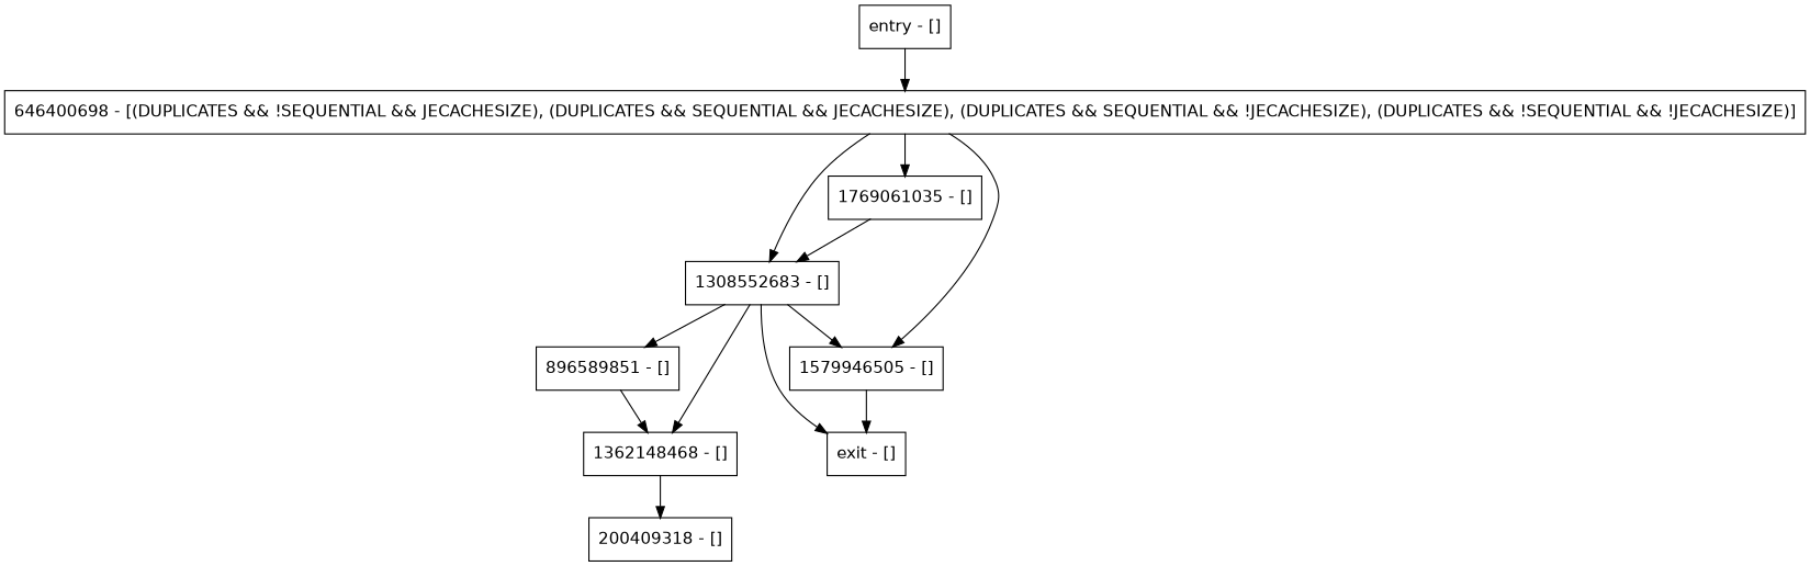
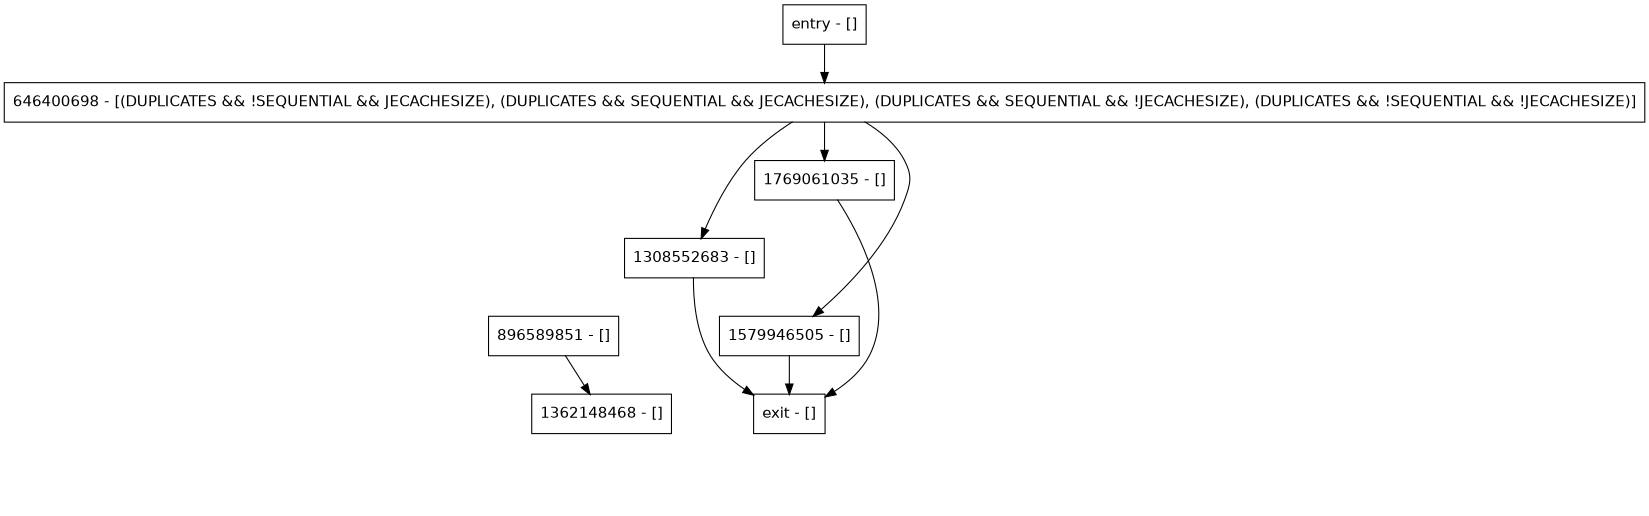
  digraph {
    fontname="DejaVu Sans"
    node [fontname="DejaVu Sans" shape=record]
    edge [fontname="DejaVu Sans"]
    n1 [label="1308552683 - []"]
    n2 [label="1579946505 - []"]
    n3 [label="1362148468 - []"]
    n4 [label="896589851 - []"]
    n5 [label="exit - []"]
-   n6 [label="200409318 - []"]
    n7 [label="entry - []"]
    n8 [label="646400698 - [(DUPLICATES && !SEQUENTIAL && JECACHESIZE), (DUPLICATES && SEQUENTIAL && JECACHESIZE), (DUPLICATES && SEQUENTIAL && !JECACHESIZE), (DUPLICATES && !SEQUENTIAL && !JECACHESIZE)]"]
    n9 [label="1769061035 - []"]
-   n1 -> n2
-   n1 -> n3
-   n1 -> n4
    n1 -> n5
    n2 -> n5
-   n3 -> n6
    n4 -> n3
    n7 -> n8
    n8 -> n1
    n8 -> n2
    n8 -> n9
-   n9 -> n1
+   n9 -> n5
  }
